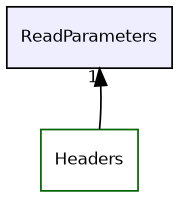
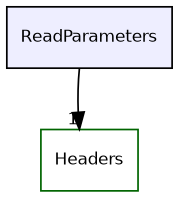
  digraph {
    compound=true
    node [fontname=Helvetica fontsize=10 shape=box]
    n1 [fillcolor="#eeeeff" label=ReadParameters pencolor=black style=filled color=black]
    n2 [label=Headers color=darkgreen]
-   n2 -> n1 [headlabel=1 labeldistance=1.5 labelfontname=Helvetica labelfontsize=10]
+   n1 -> n2 [headlabel=1 labeldistance=1.5 labelfontname=Helvetica labelfontsize=10]
  }
